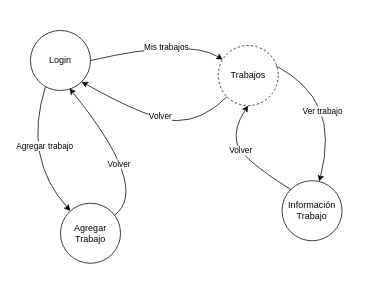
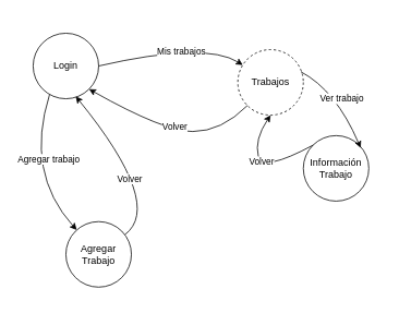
  <mxCell id="0" />
  <mxCell id="1" parent="0" />
  <mxCell id="2" value="Agregar Trabajo" style="ellipse;whiteSpace=wrap;html=1;aspect=fixed;" vertex="1" parent="1"><mxGeometry x="80" y="270" width="80" height="80" as="geometry" /></mxCell>
  <mxCell id="3" value="Login" style="ellipse;whiteSpace=wrap;html=1;aspect=fixed;" vertex="1" parent="1"><mxGeometry x="40" y="40" width="80" height="80" as="geometry" /></mxCell>
  <mxCell id="4" value="Trabajos" style="ellipse;whiteSpace=wrap;html=1;aspect=fixed;dashed=1;" vertex="1" parent="1"><mxGeometry x="290" y="60" width="80" height="80" as="geometry" /></mxCell>
- <mxCell id="5" value="Información&lt;br&gt;Trabajo" style="ellipse;whiteSpace=wrap;html=1;aspect=fixed;" vertex="1" parent="1"><mxGeometry x="375" y="240" width="80" height="80" as="geometry" /></mxCell>
+ <mxCell id="5" value="Información&lt;br&gt;Trabajo" style="ellipse;whiteSpace=wrap;html=1;aspect=fixed;" vertex="1" parent="1"><mxGeometry x="370" y="165" width="80" height="80" as="geometry" /></mxCell>
  <mxCell id="6" value="" style="curved=1;endArrow=classic;html=1;rounded=0;entryX=0.65;entryY=0.963;entryDx=0;entryDy=0;entryPerimeter=0;" edge="1" parent="1" source="2" target="3"><mxGeometry width="50" height="50" relative="1" as="geometry"><mxPoint x="380" y="200" as="sourcePoint" /><mxPoint x="430" y="150" as="targetPoint" /><Array as="points"><mxPoint x="200" y="250" /></Array></mxGeometry></mxCell>
  <mxCell id="7" value="Volver" style="edgeLabel;html=1;align=center;verticalAlign=middle;resizable=0;points=[];" vertex="1" connectable="0" parent="6"><mxGeometry x="-0.033" y="12" relative="1" as="geometry"><mxPoint as="offset" /></mxGeometry></mxCell>
  <mxCell id="8" value="" style="curved=1;endArrow=classic;html=1;rounded=0;exitX=0.25;exitY=0.938;exitDx=0;exitDy=0;exitPerimeter=0;" edge="1" parent="1" source="3" target="2"><mxGeometry width="50" height="50" relative="1" as="geometry"><mxPoint x="170" y="320" as="sourcePoint" /><mxPoint x="142" y="147" as="targetPoint" /><Array as="points"><mxPoint x="30" y="210" /></Array></mxGeometry></mxCell>
  <mxCell id="9" value="Agregar trabajo" style="edgeLabel;html=1;align=center;verticalAlign=middle;resizable=0;points=[];" vertex="1" connectable="0" parent="8"><mxGeometry x="-0.224" y="22" relative="1" as="geometry"><mxPoint as="offset" /></mxGeometry></mxCell>
  <mxCell id="10" value="" style="curved=1;endArrow=classic;html=1;rounded=0;exitX=1;exitY=0.5;exitDx=0;exitDy=0;" edge="1" parent="1" source="3" target="4"><mxGeometry width="50" height="50" relative="1" as="geometry"><mxPoint x="165" y="133" as="sourcePoint" /><mxPoint x="314" y="147" as="targetPoint" /><Array as="points"><mxPoint x="250" y="50" /></Array></mxGeometry></mxCell>
  <mxCell id="11" value="Mis trabajos" style="edgeLabel;html=1;align=center;verticalAlign=middle;resizable=0;points=[];" vertex="1" connectable="0" parent="10"><mxGeometry x="0.009" y="-12" relative="1" as="geometry"><mxPoint x="5" y="-9" as="offset" /></mxGeometry></mxCell>
  <mxCell id="12" value="" style="curved=1;endArrow=classic;html=1;rounded=0;entryX=1;entryY=1;entryDx=0;entryDy=0;" edge="1" parent="1" source="4" target="3"><mxGeometry width="50" height="50" relative="1" as="geometry"><mxPoint x="380" y="200" as="sourcePoint" /><mxPoint x="430" y="150" as="targetPoint" /><Array as="points"><mxPoint x="270" y="160" /><mxPoint x="200" y="160" /></Array></mxGeometry></mxCell>
  <mxCell id="13" value="Volver" style="edgeLabel;html=1;align=center;verticalAlign=middle;resizable=0;points=[];" vertex="1" connectable="0" parent="12"><mxGeometry x="0.138" y="-2" relative="1" as="geometry"><mxPoint x="20" as="offset" /></mxGeometry></mxCell>
  <mxCell id="14" value="" style="curved=1;endArrow=classic;html=1;rounded=0;exitX=0;exitY=0;exitDx=0;exitDy=0;entryX=0.5;entryY=1;entryDx=0;entryDy=0;" edge="1" parent="1" source="5" target="4"><mxGeometry width="50" height="50" relative="1" as="geometry"><mxPoint x="312" y="138" as="sourcePoint" /><mxPoint x="476" y="240" as="targetPoint" /><Array as="points"><mxPoint x="320" y="210" /><mxPoint x="310" y="170" /></Array></mxGeometry></mxCell>
  <mxCell id="15" value="Volver" style="edgeLabel;html=1;align=center;verticalAlign=middle;resizable=0;points=[];" vertex="1" connectable="0" parent="14"><mxGeometry x="0.138" y="-2" relative="1" as="geometry"><mxPoint as="offset" /></mxGeometry></mxCell>
  <mxCell id="16" value="" style="curved=1;endArrow=classic;html=1;rounded=0;exitX=0.963;exitY=0.338;exitDx=0;exitDy=0;exitPerimeter=0;" edge="1" parent="1" source="4" target="5"><mxGeometry width="50" height="50" relative="1" as="geometry"><mxPoint x="380" y="200" as="sourcePoint" /><mxPoint x="430" y="150" as="targetPoint" /><Array as="points"><mxPoint x="410" y="110" /><mxPoint x="440" y="180" /></Array></mxGeometry></mxCell>
  <mxCell id="17" value="Ver trabajo" style="edgeLabel;html=1;align=center;verticalAlign=middle;resizable=0;points=[];" vertex="1" connectable="0" parent="16"><mxGeometry x="-0.044" y="2" relative="1" as="geometry"><mxPoint as="offset" /></mxGeometry></mxCell>
  <mxCell id="18" value="" style="rounded=0;whiteSpace=wrap;html=1;fillColor=none;strokeColor=none;" vertex="1" parent="1"><mxGeometry x="20" y="20" width="460" height="340" as="geometry" /></mxCell>
